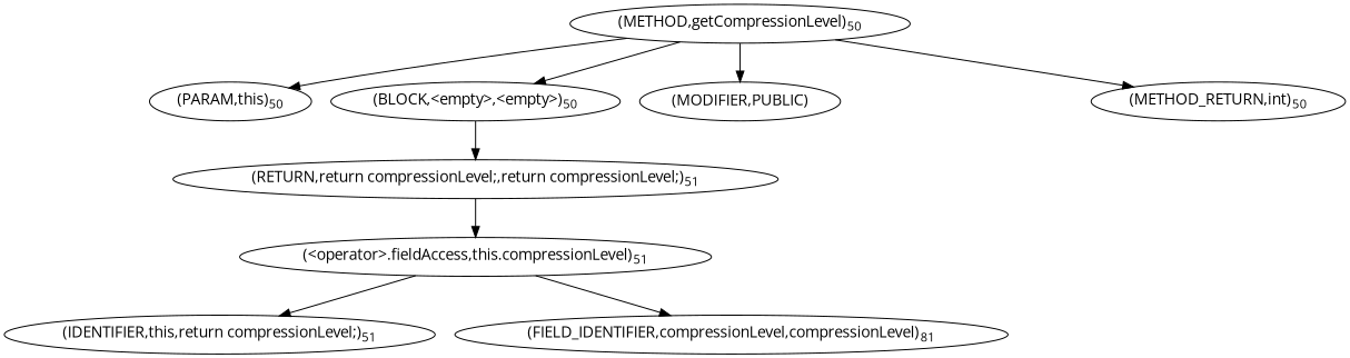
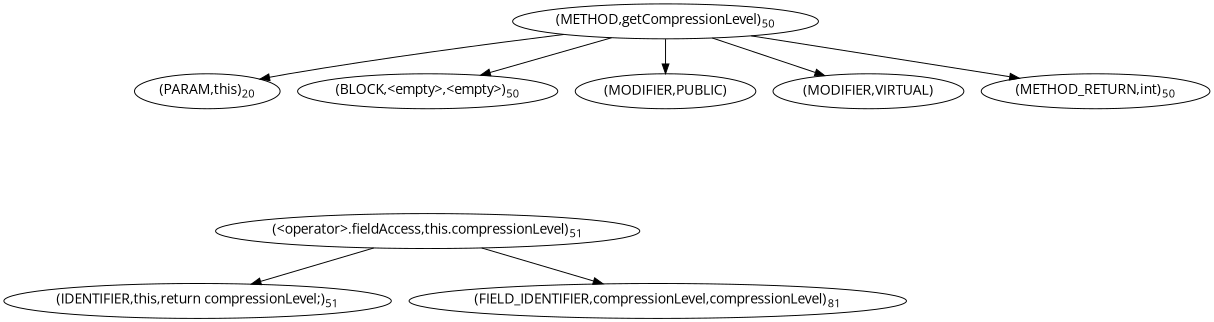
  digraph {
    fontname="Open Sans"
    node [fontname="Open Sans"]
    edge [fontname="Open Sans"]
    n1 [label=<(METHOD,getCompressionLevel)<SUB>50</SUB>>]
-   n2 [label=<(PARAM,this)<SUB>50</SUB>>]
+   n2 [label=<(PARAM,this)<SUB>20</SUB>>]
    n3 [label=<(BLOCK,&lt;empty&gt;,&lt;empty&gt;)<SUB>50</SUB>>]
    n4 [label=<(MODIFIER,PUBLIC)>]
+   n5 [label=<(MODIFIER,VIRTUAL)>]
    n6 [label=<(METHOD_RETURN,int)<SUB>50</SUB>>]
-   n7 [label=<(RETURN,return compressionLevel;,return compressionLevel;)<SUB>51</SUB>>]
    n8 [label=<(&lt;operator&gt;.fieldAccess,this.compressionLevel)<SUB>51</SUB>>]
    n9 [label=<(IDENTIFIER,this,return compressionLevel;)<SUB>51</SUB>>]
    n10 [label=<(FIELD_IDENTIFIER,compressionLevel,compressionLevel)<SUB>81</SUB>>]
    n1 -> n2
    n1 -> n3
    n1 -> n4
+   n1 -> n5
    n1 -> n6
-   n3 -> n7
-   n7 -> n8
    n8 -> n9
    n8 -> n10
  }
